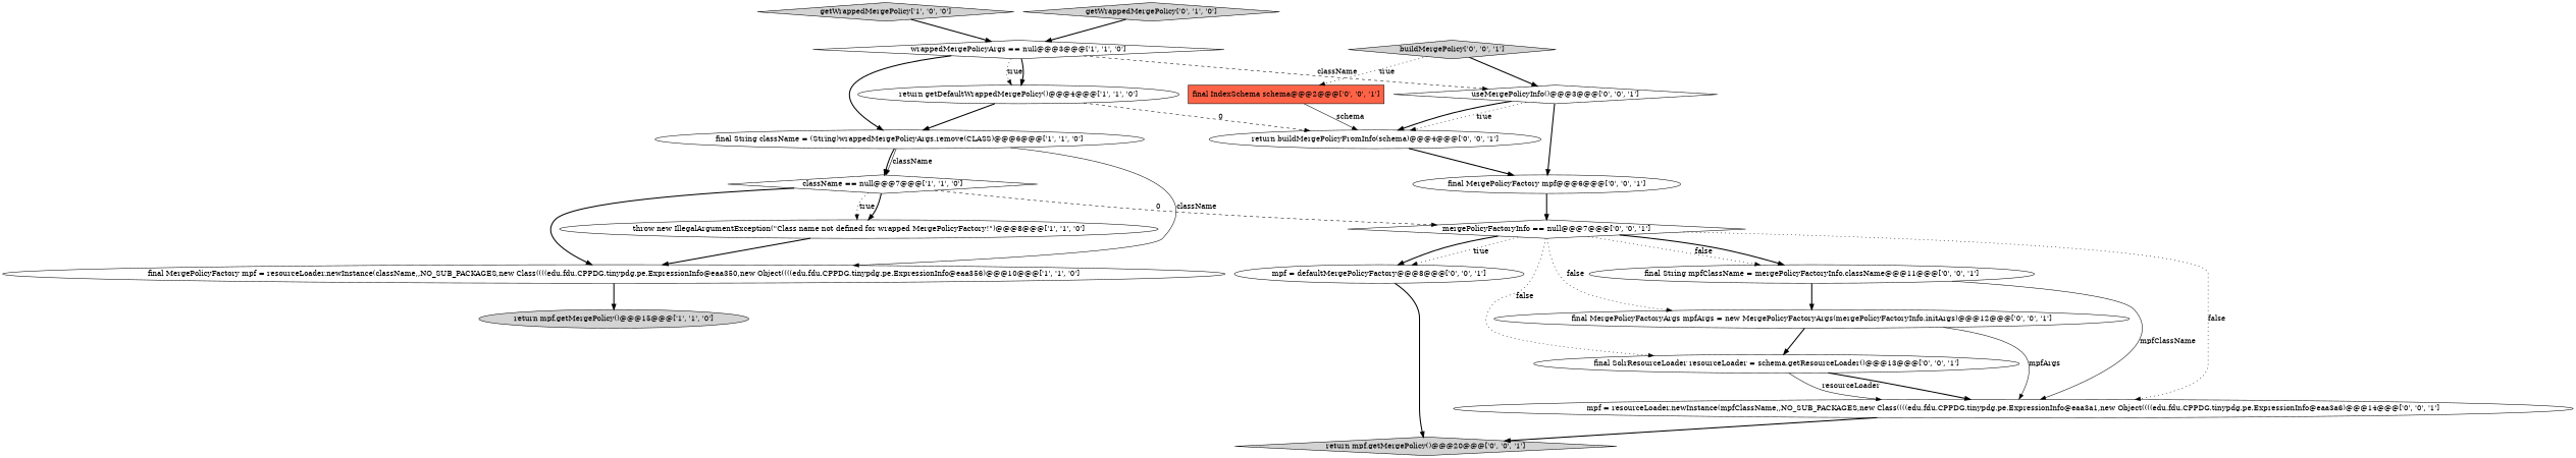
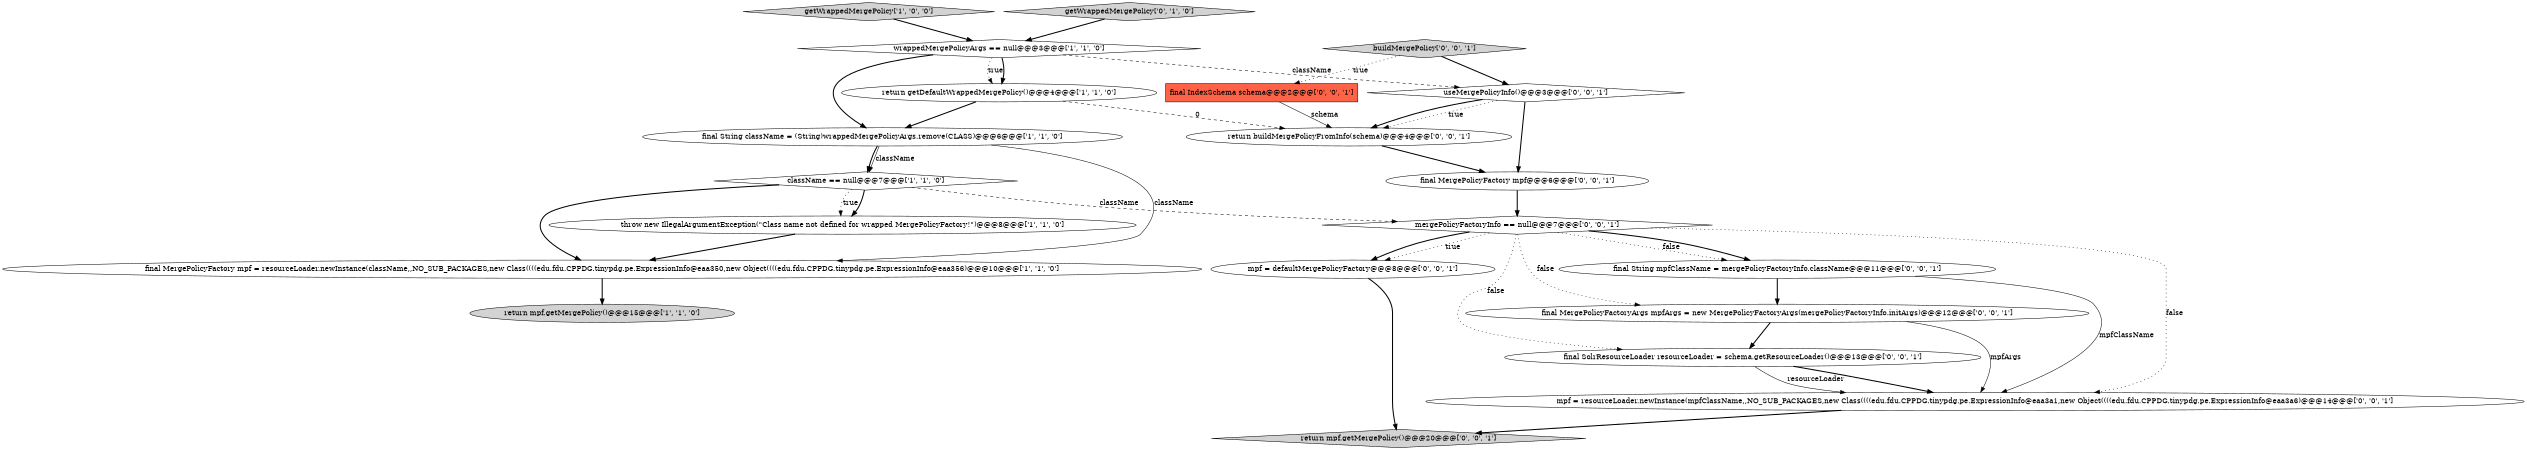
  digraph {
    node [fillcolor=white shape=ellipse style=filled]
    edge [style=bold]
    n1 [label="mpf = defaultMergePolicyFactory@@@8@@@['0', '0', '1']"]
    n2 [fillcolor=lightgray label="return mpf.getMergePolicy()@@@20@@@['0', '0', '1']" shape=diamond]
    n3 [label="final SolrResourceLoader resourceLoader = schema.getResourceLoader()@@@13@@@['0', '0', '1']"]
    n4 [label="mpf = resourceLoader.newInstance(mpfClassName,,NO_SUB_PACKAGES,new Class((((edu.fdu.CPPDG.tinypdg.pe.ExpressionInfo@eaa3a1,new Object((((edu.fdu.CPPDG.tinypdg.pe.ExpressionInfo@eaa3a6)@@@14@@@['0', '0', '1']"]
    n5 [label="final String mpfClassName = mergePolicyFactoryInfo.className@@@11@@@['0', '0', '1']"]
    n6 [label="final MergePolicyFactoryArgs mpfArgs = new MergePolicyFactoryArgs(mergePolicyFactoryInfo.initArgs)@@@12@@@['0', '0', '1']"]
    n7 [label="useMergePolicyInfo()@@@3@@@['0', '0', '1']" shape=diamond]
    n8 [label="final MergePolicyFactory mpf@@@6@@@['0', '0', '1']"]
    n9 [label="return buildMergePolicyFromInfo(schema)@@@4@@@['0', '0', '1']"]
    n10 [label="mergePolicyFactoryInfo == null@@@7@@@['0', '0', '1']" shape=diamond]
    n11 [label="wrappedMergePolicyArgs == null@@@3@@@['1', '1', '0']" shape=diamond]
    n12 [label="return getDefaultWrappedMergePolicy()@@@4@@@['1', '1', '0']"]
    n13 [label="final String className = (String)wrappedMergePolicyArgs.remove(CLASS)@@@6@@@['1', '1', '0']"]
    n14 [label="className == null@@@7@@@['1', '1', '0']" shape=diamond]
    n15 [label="final MergePolicyFactory mpf = resourceLoader.newInstance(className,,NO_SUB_PACKAGES,new Class((((edu.fdu.CPPDG.tinypdg.pe.ExpressionInfo@eaa350,new Object((((edu.fdu.CPPDG.tinypdg.pe.ExpressionInfo@eaa356)@@@10@@@['1', '1', '0']"]
    n16 [fillcolor=tomato label="final IndexSchema schema@@@2@@@['0', '0', '1']" shape=box]
    n17 [label="throw new IllegalArgumentException(\"Class name not defined for wrapped MergePolicyFactory!\")@@@8@@@['1', '1', '0']"]
    n18 [fillcolor=lightgray label="return mpf.getMergePolicy()@@@15@@@['1', '1', '0']"]
    n19 [fillcolor=lightgray label="getWrappedMergePolicy['1', '0', '0']" shape=diamond]
    n20 [fillcolor=lightgray label="getWrappedMergePolicy['0', '1', '0']" shape=diamond]
    n21 [fillcolor=lightgray label="buildMergePolicy['0', '0', '1']" shape=diamond]
    n1 -> n2
    n3 -> n4
    n3 -> n4 [label=resourceLoader style=solid]
    n4 -> n2
    n5 -> n4 [label=mpfClassName style=solid]
    n5 -> n6
    n6 -> n3
    n6 -> n4 [label=mpfArgs style=solid]
    n7 -> n8
    n7 -> n9 [label=true style=dotted]
    n7 -> n9
    n8 -> n10
    n9 -> n8
    n10 -> n1
    n10 -> n1 [label=true style=dotted]
    n10 -> n3 [label=false style=dotted]
    n10 -> n4 [label=false style=dotted]
    n10 -> n5 [label=false style=dotted]
    n10 -> n5
    n10 -> n6 [label=false style=dotted]
    n11 -> n7 [label=className style=dashed]
    n11 -> n12 [label=true style=dotted]
    n11 -> n12
    n11 -> n13
    n12 -> n9 [label=0 style=dashed]
    n12 -> n13
    n13 -> n14 [label=className style=solid]
    n13 -> n14
    n13 -> n15 [label=className style=solid]
-   n14 -> n10 [label=0 style=dashed]
+   n14 -> n10 [label=className style=dashed]
    n14 -> n15
    n14 -> n17 [label=true style=dotted]
    n14 -> n17
    n15 -> n18
    n16 -> n9 [label=schema style=solid]
    n17 -> n15
    n19 -> n11
    n20 -> n11
    n21 -> n7
    n21 -> n16 [label=true style=dotted]
  }
